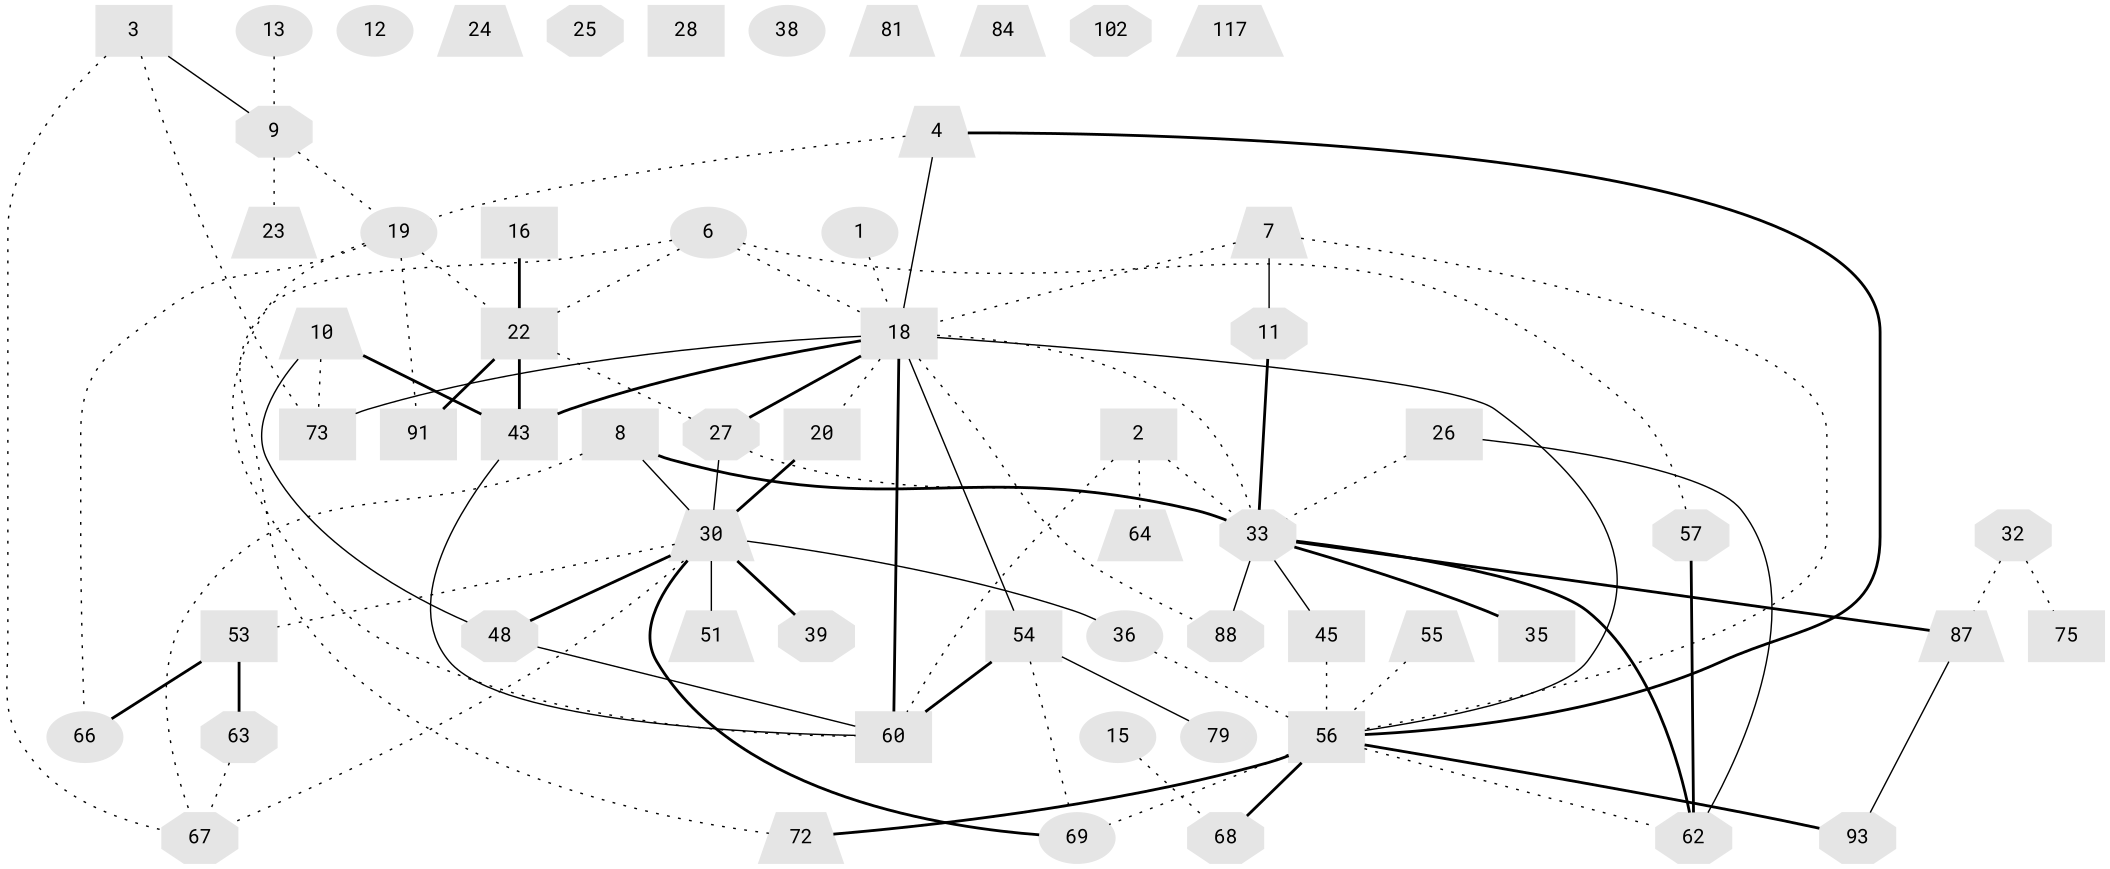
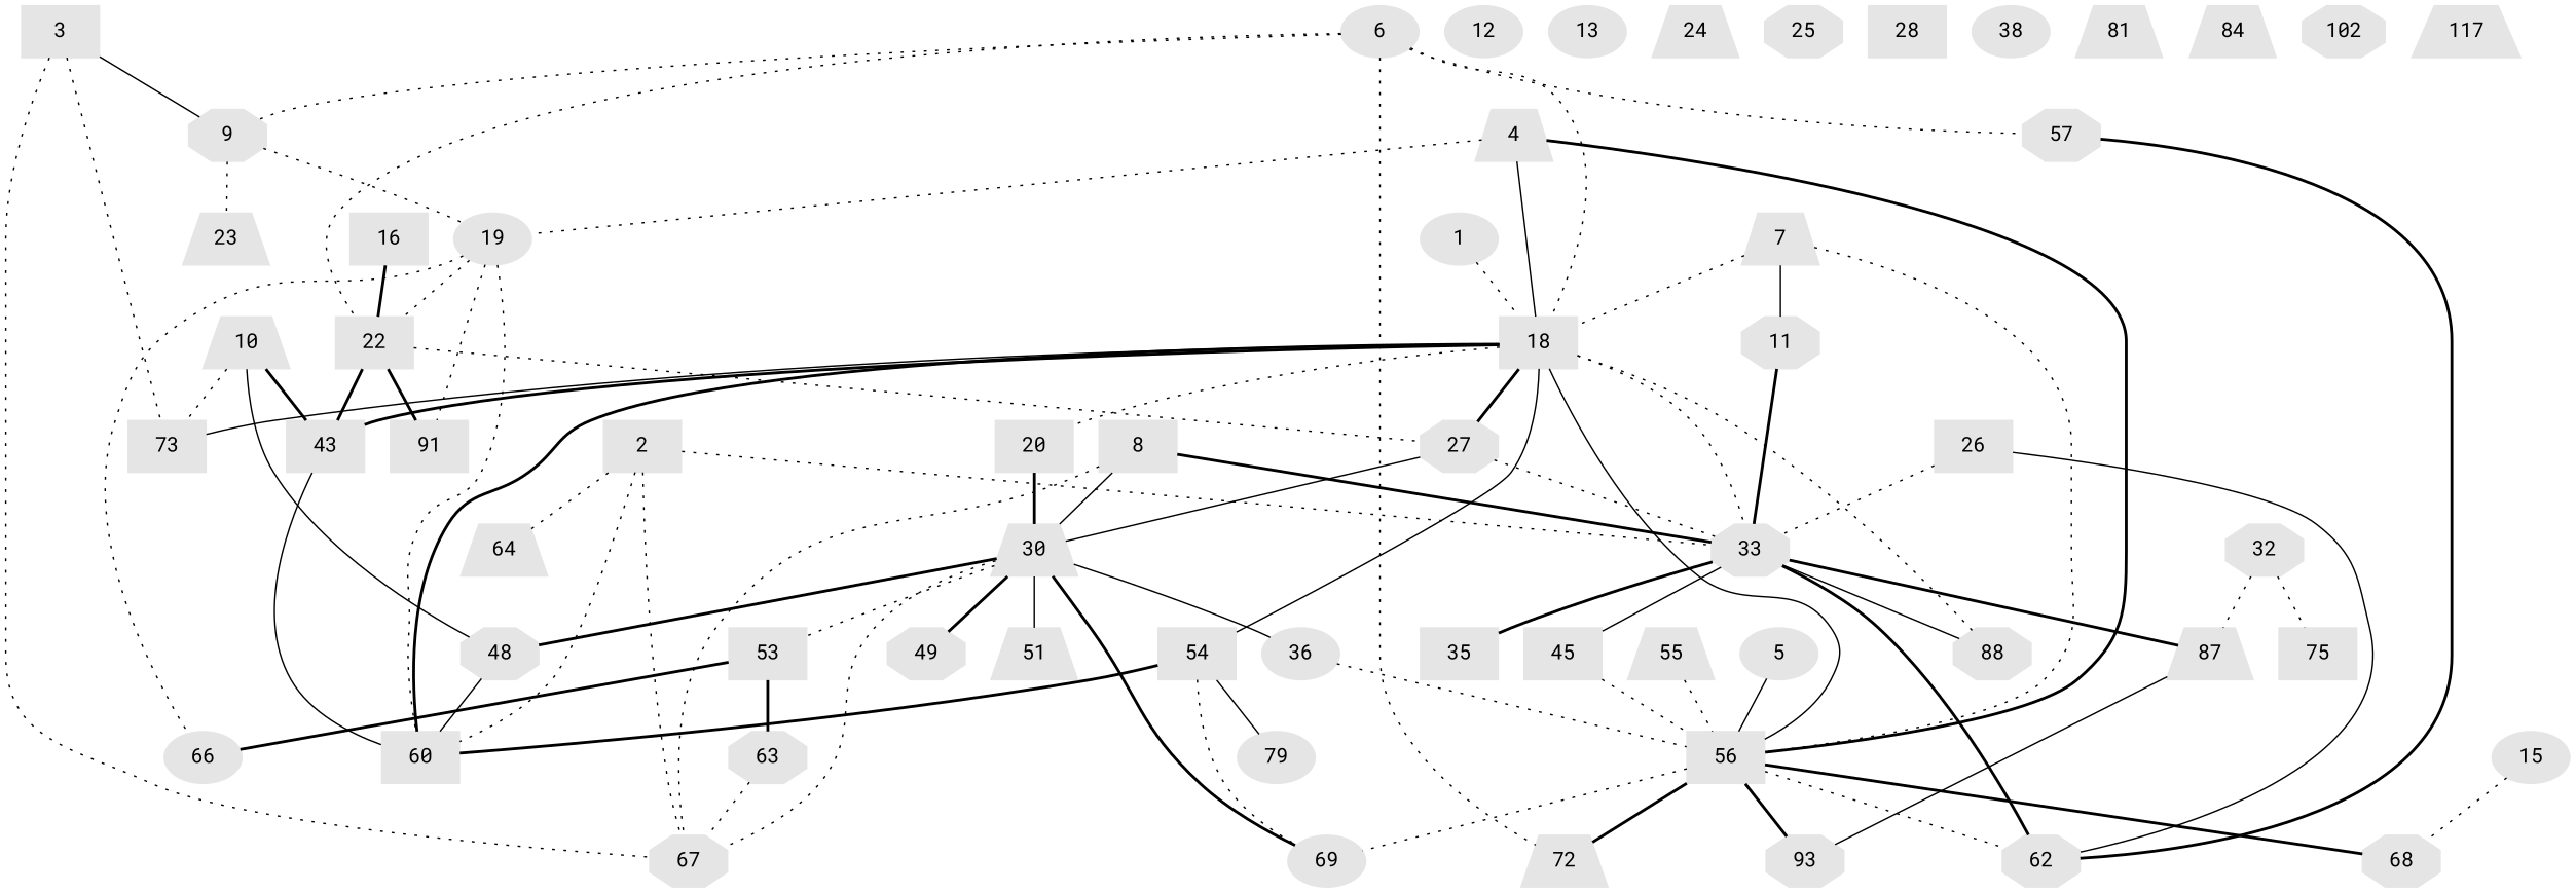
  graph {
    fontname="Roboto Mono"
    node [color=gray90 fontname="Roboto Mono" shape=box style=filled]
    edge [fontname="Roboto Mono" style=dotted]
    1 [shape=ellipse super="+113"]
    18 [super="+104+37+92"]
    33 [shape=octagon super="+50+34"]
    60
    73
    56 [super="+101+77"]
    43 [super="+83"]
    20 [super="+82"]
    27 [shape=octagon super="+65"]
    54 [super="+80"]
    88 [shape=octagon]
    2 [super="+14"]
    64 [shape=trapezium]
    67 [shape=octagon super="+96+78"]
    62 [shape=octagon]
    87 [shape=trapezium super="+105"]
    35
    45
    9 [shape=octagon super="+46"]
    19 [shape=ellipse super="+103+41"]
    23 [shape=trapezium]
    3
    4 [shape=trapezium super="+52+29"]
    22 [super="+61+97"]
    66 [shape=ellipse super="+118+99"]
    91
    72 [shape=trapezium]
    68 [shape=octagon]
    69 [shape=ellipse]
    93 [shape=octagon]
+   5 [shape=ellipse]
    6 [shape=ellipse super="+40+74"]
    57 [shape=octagon]
    7 [shape=trapezium super="+17+94"]
    11 [shape=octagon super="+110"]
    8 [super="+21"]
    30 [shape=trapezium super="+42+59"]
    48 [shape=octagon]
    36 [shape=ellipse super="+58"]
-   39 [shape=octagon]
+   39 [shape=octagon label=49]
    51 [shape=trapezium]
    53 [super="+106"]
    10 [shape=trapezium super="+86+71"]
    12 [shape=ellipse]
    13 [shape=ellipse super="+44"]
    15 [shape=ellipse super="+95"]
    16
    79 [shape=ellipse]
    24 [shape=trapezium]
    25 [shape=octagon]
    26
    28
    63 [shape=octagon]
    32 [shape=octagon]
    75
    38 [shape=ellipse]
    55 [shape=trapezium]
    81 [shape=trapezium]
    84 [shape=trapezium super="+122"]
    102 [shape=octagon]
    117 [shape=trapezium]
    1 -- 18
    18 -- 33 [weight=2]
    18 -- 60 [style=bold weight=2]
    18 -- 73 [style=solid]
    18 -- 56 [style=solid]
    18 -- 43 [style=bold]
    18 -- 20
    18 -- 27 [style=bold]
    18 -- 54 [style=solid]
    18 -- 88
    33 -- 88 [style=solid]
    33 -- 62 [style=bold]
    33 -- 87 [style=bold]
    33 -- 35 [style=bold]
    33 -- 45 [style=solid]
    56 -- 62
    56 -- 72 [style=bold]
    56 -- 68 [style=bold]
    56 -- 69 [weight=2]
    56 -- 93 [style=bold]
    43 -- 60 [style=solid]
    20 -- 30 [style=bold weight=2]
    27 -- 33
    27 -- 30 [style=solid]
    54 -- 60 [style=bold]
    54 -- 69
    54 -- 79 [style=solid]
    2 -- 33
    2 -- 60
    2 -- 64
+   2 -- 67
    87 -- 93 [style=solid]
    45 -- 56 [weight=2]
    9 -- 19
    9 -- 23
    19 -- 60
    19 -- 22
    19 -- 66
    19 -- 91
    3 -- 73
    3 -- 67
    3 -- 9 [style=solid]
    4 -- 18 [style=solid]
    4 -- 56 [style=bold]
    4 -- 19
    22 -- 43 [style=bold]
    22 -- 27
    22 -- 91 [style=bold]
+   5 -- 56 [style=solid]
    6 -- 18
-   13 -- 9
+   6 -- 9
    6 -- 22
    6 -- 72
    6 -- 57
    57 -- 62 [style=bold]
    7 -- 18
    7 -- 56
    7 -- 11 [style=solid weight=2]
    11 -- 33 [style=bold]
    8 -- 33 [style=bold]
    8 -- 67
    8 -- 30 [style=solid]
    30 -- 67
    30 -- 69 [style=bold]
    30 -- 48 [style=bold]
    30 -- 36 [style=solid]
    30 -- 39 [style=bold]
    30 -- 51 [style=solid]
    30 -- 53
    48 -- 60 [style=solid]
    36 -- 56
    53 -- 66 [style=bold]
    53 -- 63 [style=bold]
    10 -- 73
    10 -- 43 [style=bold]
    10 -- 48 [style=solid]
    15 -- 68
    16 -- 22 [style=bold]
    26 -- 33
    26 -- 62 [style=solid]
    63 -- 67
    32 -- 87
    32 -- 75
    55 -- 56
  }
